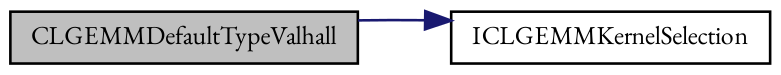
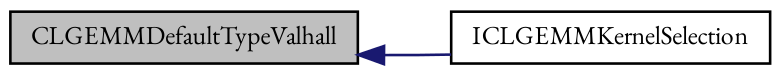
  digraph {
    rankdir=LR
    fontname="EB Garamond"
    node [color=black fontname="EB Garamond" fontsize=10 shape=record style=filled]
    n1 [fillcolor=grey75 fontcolor=black height=0.2 label=CLGEMMDefaultTypeValhall width=0.4]
    n2 [fillcolor=white height=0.2 label=ICLGEMMKernelSelection width=0.4]
-   n2 -> n1 [color=midnightblue dir=back fontname="EB Garamond" fontsize=10 labelfontname=Helvetica labelfontsize=10 style=solid]
+   n1 -> n2 [color=midnightblue dir=back fontname="EB Garamond" fontsize=10 labelfontname=Helvetica labelfontsize=10 style=solid]
  }
